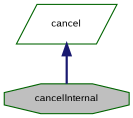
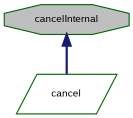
  digraph {
    rankdir=TB
    node [color=darkgreen fontname=Arial fontsize=9]
    n1 [fillcolor=grey75 fontcolor=black height=0.2 label=cancelInternal shape=octagon style=filled width=0.4]
    n2 [height=0.2 label=cancel shape=parallelogram width=0.4]
-   n2 -> n1 [color=midnightblue dir=back fontname=Arial fontsize=9 labelfontname=Arial labelfontsize=9 style=bold]
+   n1 -> n2 [color=midnightblue dir=back fontname=Arial fontsize=9 labelfontname=Arial labelfontsize=9 style=bold]
  }
